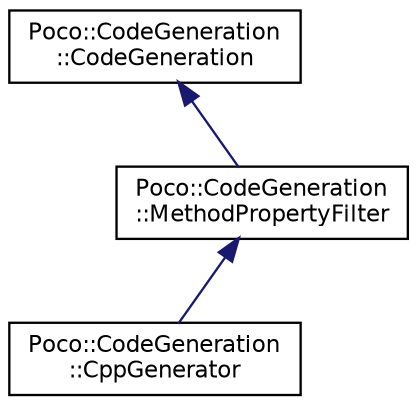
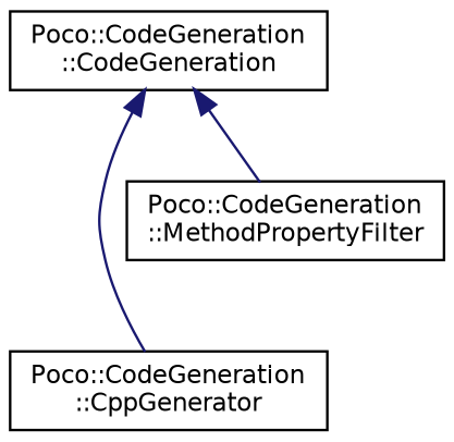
  digraph {
    rankdir=TB
    node [color=black fillcolor=white fontname=Helvetica fontsize=10 shape=record style=filled]
    edge [color=midnightblue dir=back fontname=Helvetica fontsize=10 labelfontname=Helvetica labelfontsize=10 style=solid]
    n1 [height=0.2 label="Poco::CodeGeneration\l::CodeGeneration" width=0.4]
    n2 [height=0.2 label="Poco::CodeGeneration\l::CppGenerator" width=0.4]
    n3 [height=0.2 label="Poco::CodeGeneration\l::MethodPropertyFilter" width=0.4]
-   n3 -> n2
+   n1 -> n2
    n1 -> n3
  }
